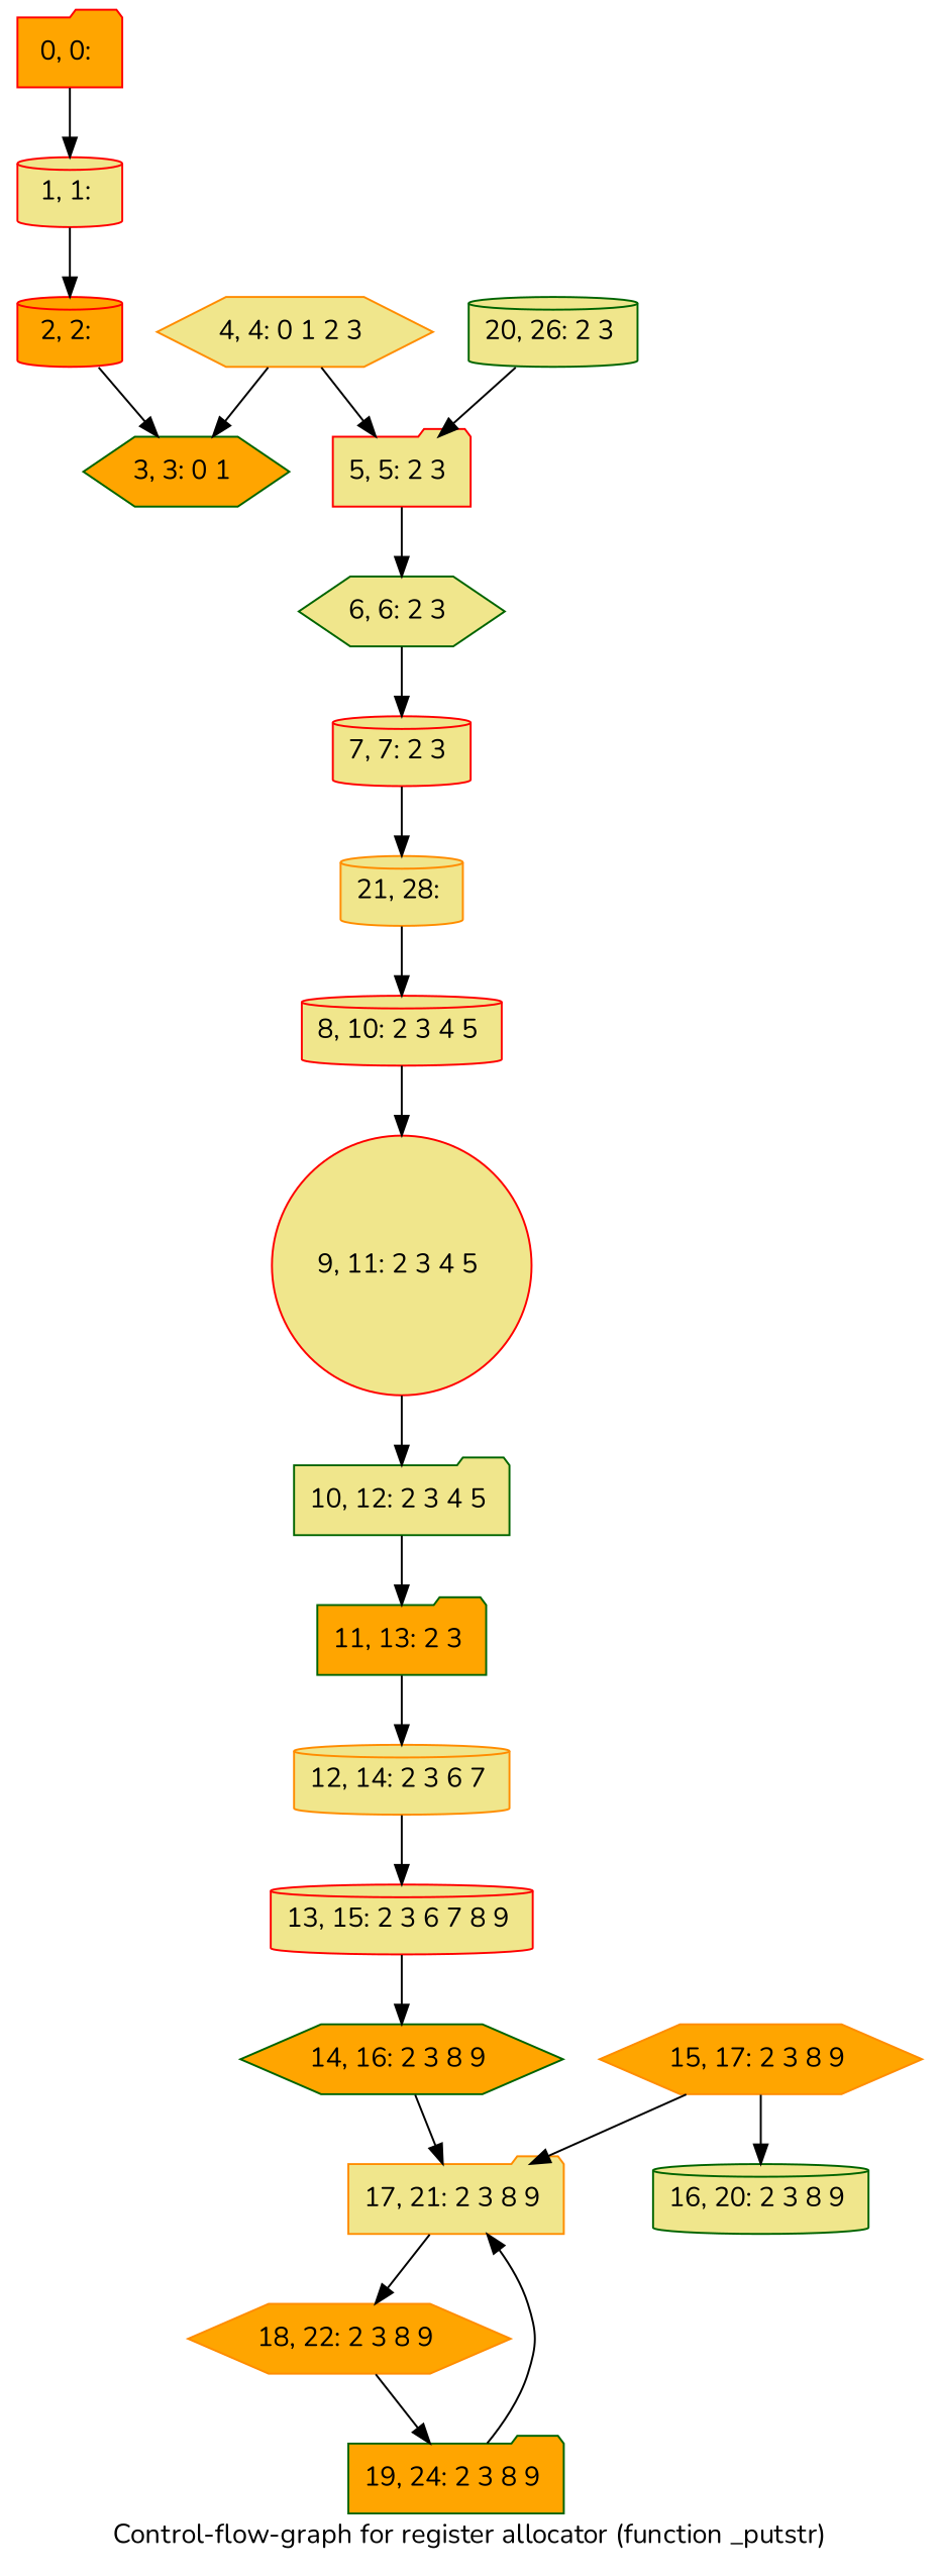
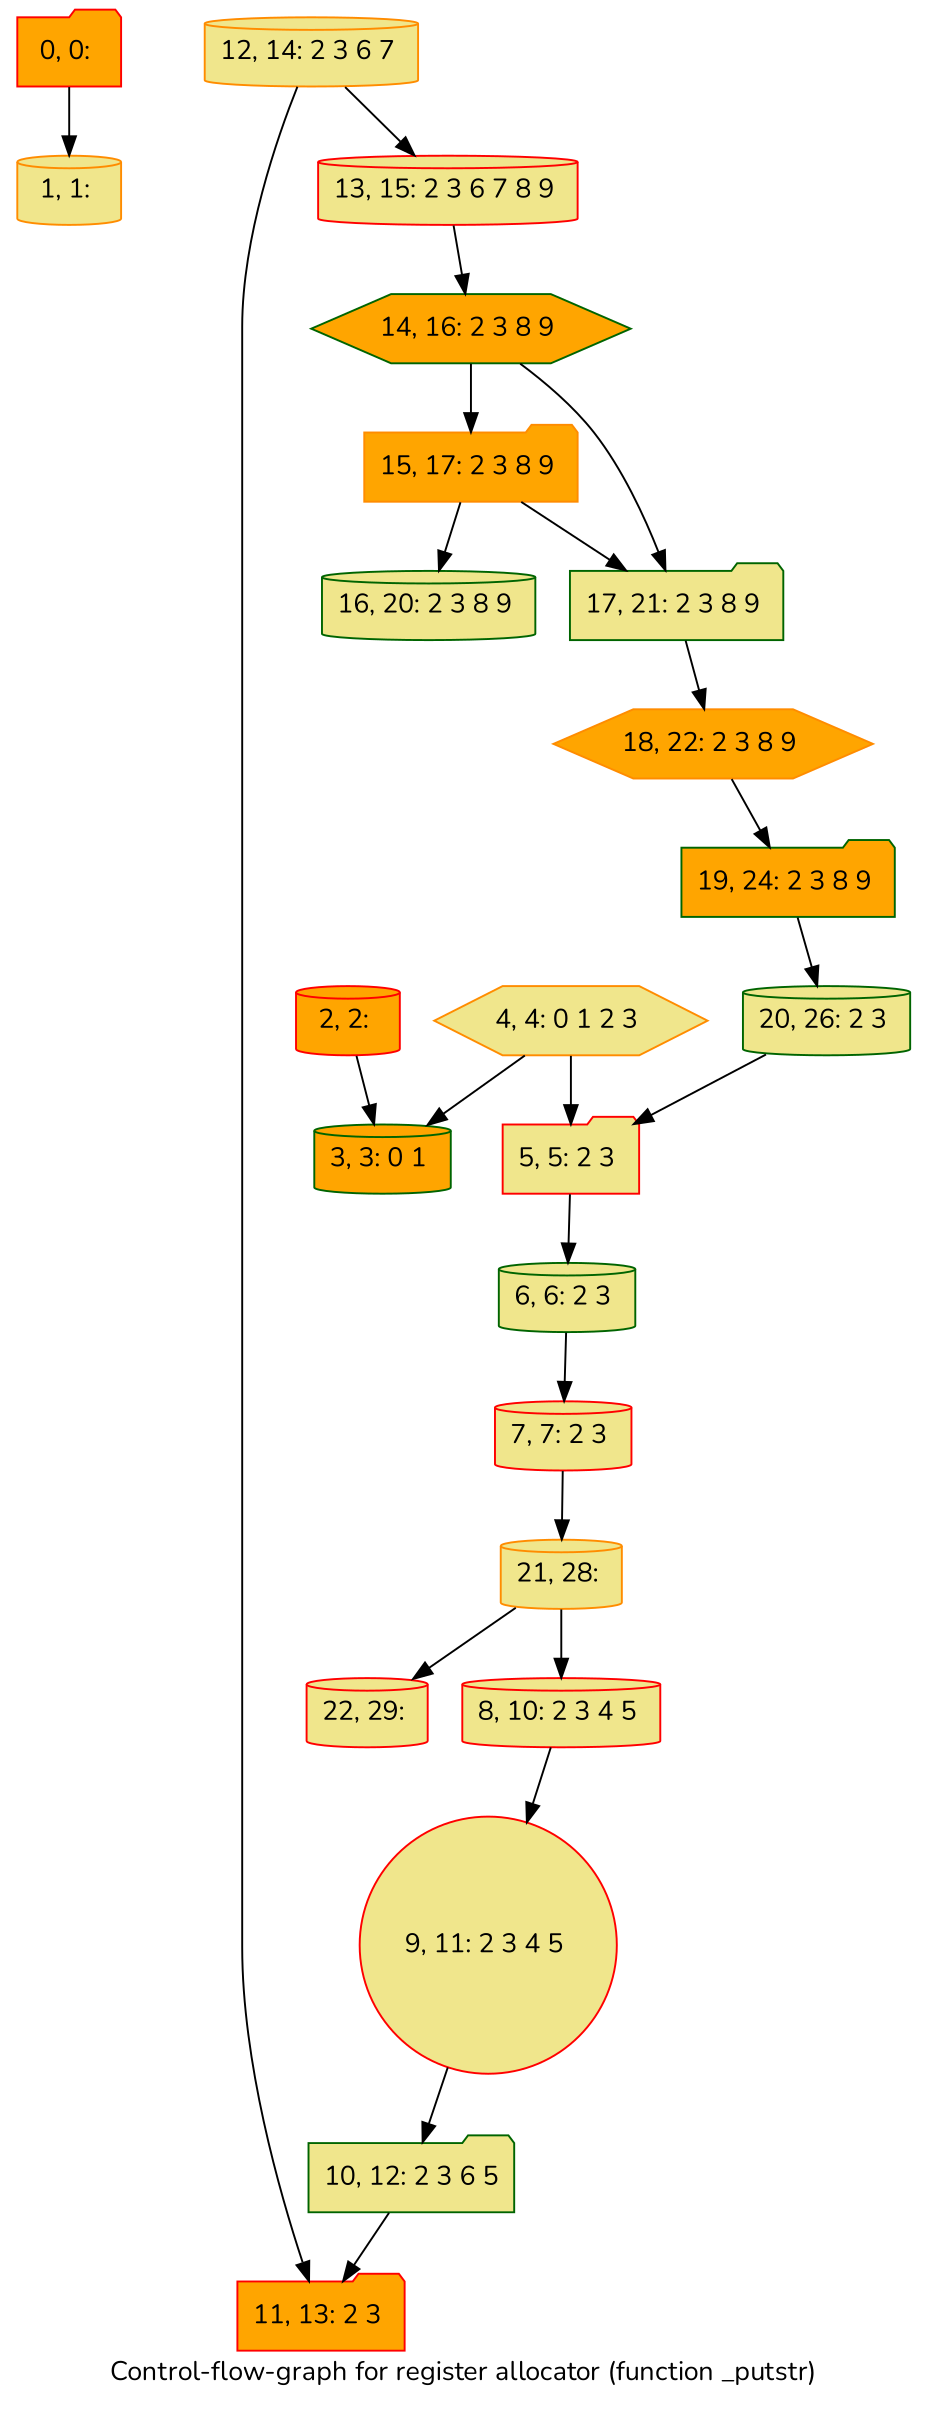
  digraph {
    fontname=Nunito
    label="Control-flow-graph for register allocator (function _putstr)"
    node [color=red fillcolor=khaki fontname=Nunito shape=cylinder style=filled]
    edge [fontname=Nunito]
    n1 [fillcolor=orange label="0, 0: " shape=folder]
-   n2 [label="1, 1: "]
+   n2 [color=darkorange label="1, 1: "]
    n3 [fillcolor=orange label="2, 2: "]
-   n4 [color=darkgreen fillcolor=orange label="3, 3: 0 1 " shape=hexagon]
+   n4 [color=darkgreen fillcolor=orange label="3, 3: 0 1 "]
    n5 [color=darkorange label="4, 4: 0 1 2 3 " shape=hexagon]
    n6 [label="5, 5: 2 3 " shape=folder]
-   n7 [color=darkgreen label="6, 6: 2 3 " shape=hexagon]
+   n7 [color=darkgreen label="6, 6: 2 3 "]
    n8 [label="7, 7: 2 3 "]
    n9 [color=darkorange label="21, 28: "]
    n10 [label="8, 10: 2 3 4 5 "]
    n11 [label="9, 11: 2 3 4 5 " shape=circle]
-   n13 [color=darkgreen label="10, 12: 2 3 4 5 " shape=folder]
-   n14 [color=darkgreen fillcolor=orange label="11, 13: 2 3 " shape=folder]
+   n12 [label="22, 29: "]
+   n13 [color=darkgreen label="10, 12: 2 3 6 5" shape=folder]
+   n14 [fillcolor=orange label="11, 13: 2 3 " shape=folder]
    n15 [color=darkorange label="12, 14: 2 3 6 7 "]
    n16 [label="13, 15: 2 3 6 7 8 9 "]
    n17 [color=darkgreen fillcolor=orange label="14, 16: 2 3 8 9 " shape=hexagon]
-   n18 [color=darkorange fillcolor=orange label="15, 17: 2 3 8 9 " shape=hexagon]
-   n19 [color=darkorange label="17, 21: 2 3 8 9 " shape=folder]
+   n18 [color=darkorange fillcolor=orange label="15, 17: 2 3 8 9 " shape=folder]
+   n19 [color=darkgreen label="17, 21: 2 3 8 9 " shape=folder]
    n20 [color=darkgreen label="16, 20: 2 3 8 9 "]
    n21 [color=darkorange fillcolor=orange label="18, 22: 2 3 8 9 " shape=hexagon]
    n22 [color=darkgreen fillcolor=orange label="19, 24: 2 3 8 9 " shape=folder]
    n23 [color=darkgreen label="20, 26: 2 3 "]
    n1 -> n2
-   n2 -> n3
    n3 -> n4
    n5 -> n4
    n5 -> n6
    n6 -> n7
    n7 -> n8
    n8 -> n9
    n9 -> n10
+   n9 -> n12
    n10 -> n11
    n11 -> n13
    n13 -> n14
-   n14 -> n15
+   n15 -> n14
    n15 -> n16
    n16 -> n17
+   n17 -> n18
    n17 -> n19
    n18 -> n19
    n18 -> n20
    n19 -> n21
    n21 -> n22
-   n22 -> n19
+   n22 -> n23
    n23 -> n6
  }
